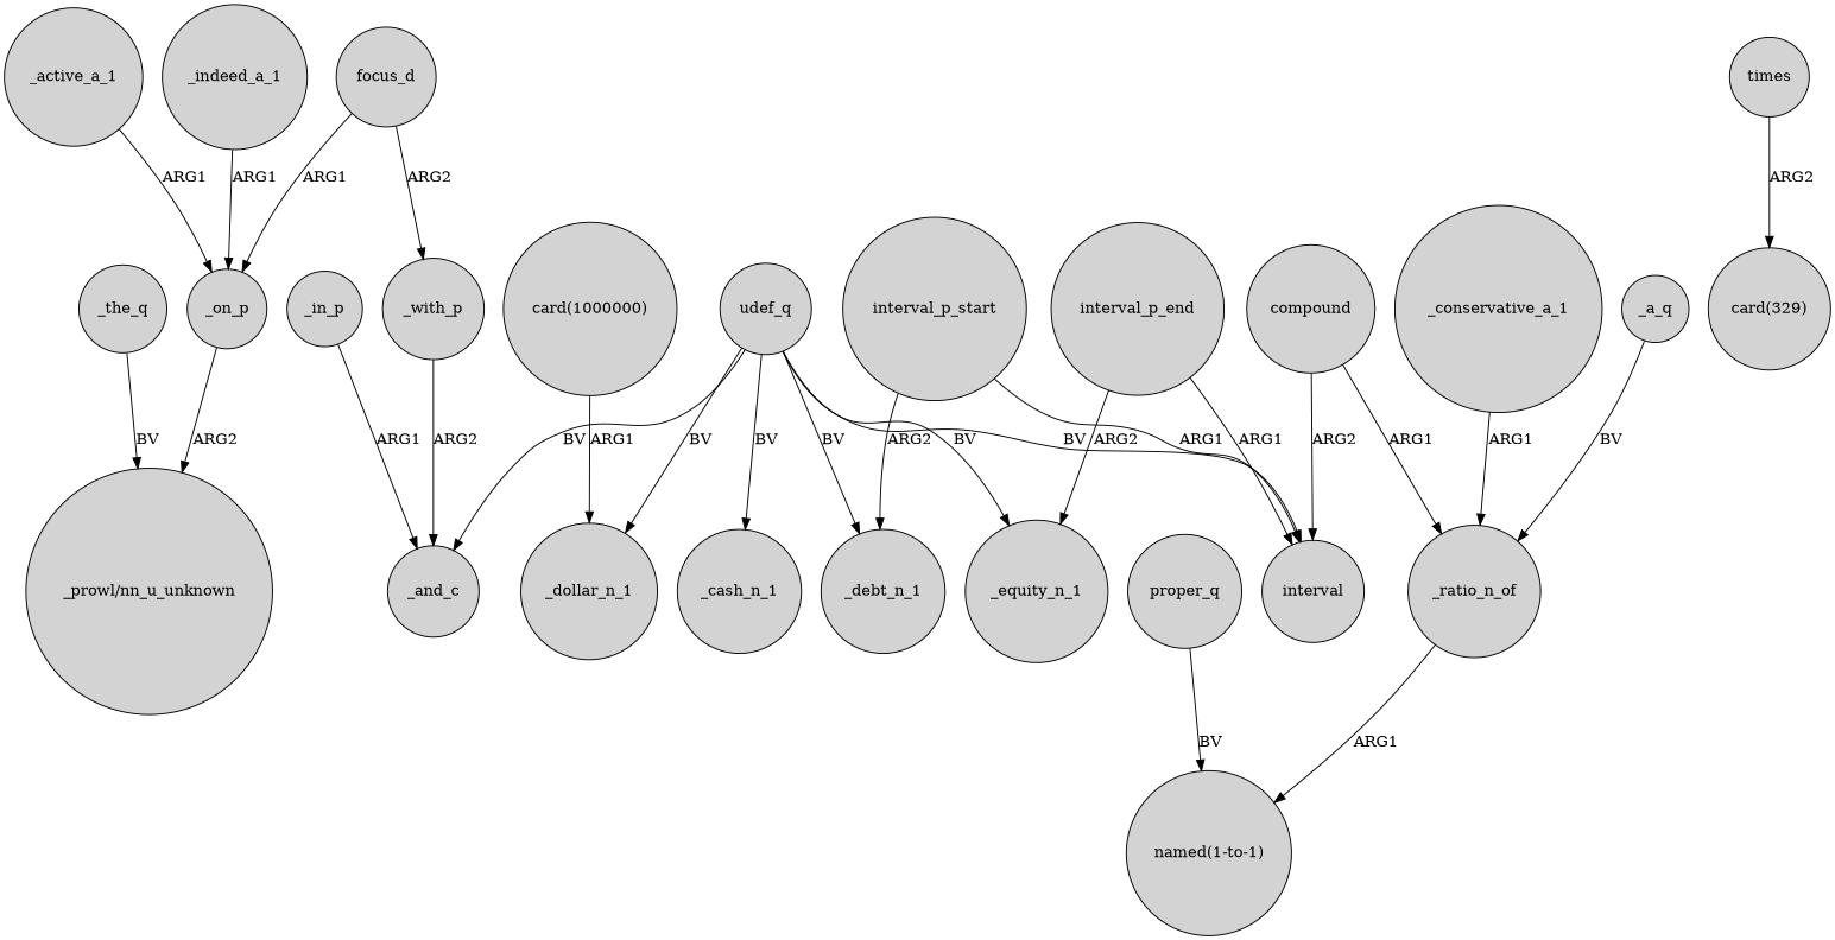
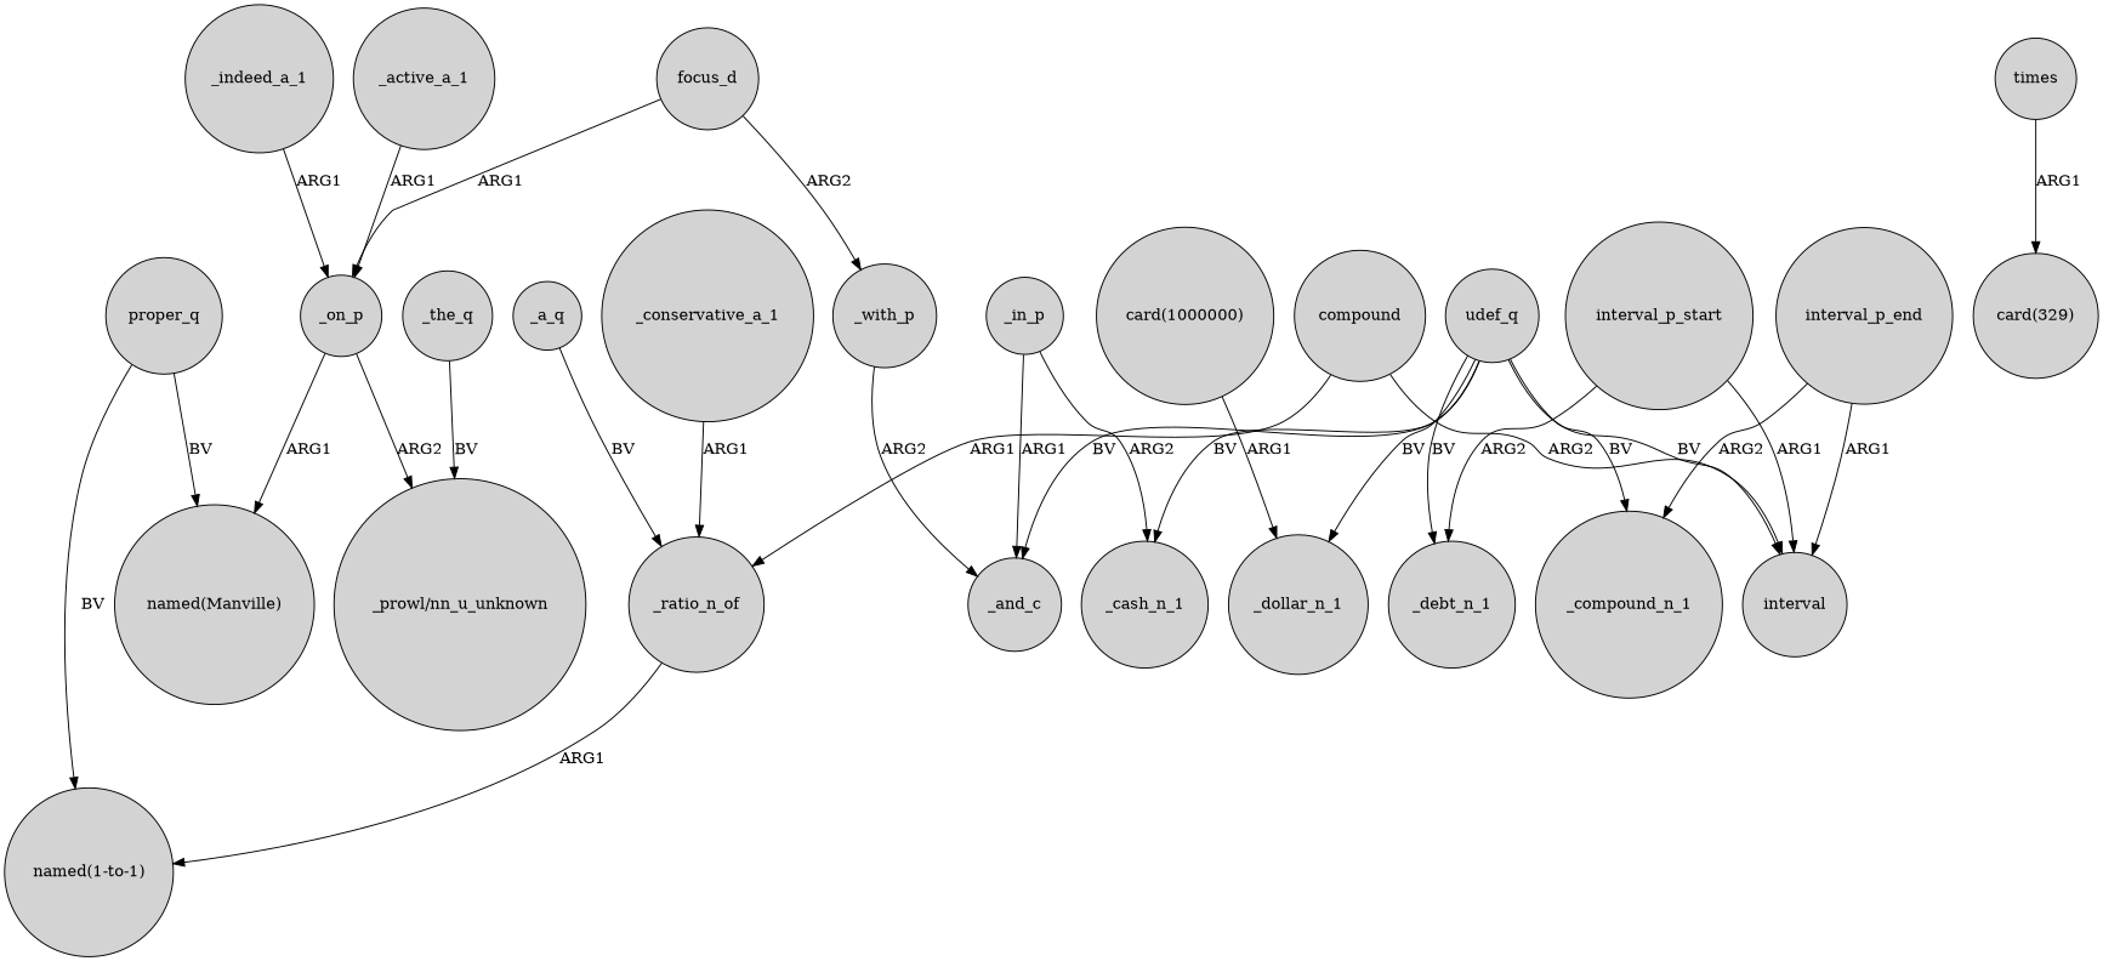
  digraph {
    node [shape=circle style=filled]
    focus_d
    _on_p
    _with_p
+   "named(Manville)"
    "_prowl/nn_u_unknown"
    _and_c
    "card(1000000)"
    _dollar_n_1
    _conservative_a_1
    _ratio_n_of
    "named(1-to-1)"
    proper_q
    udef_q
    _debt_n_1
    _cash_n_1
    interval
-   _equity_n_1
+   _equity_n_1 [label=_compound_n_1]
    _active_a_1
    times
    "card(329)"
    interval_p_start
    _a_q
    compound
    _indeed_a_1
    _in_p
    interval_p_end
    _the_q
    focus_d -> _on_p [label=ARG1]
    focus_d -> _with_p [label=ARG2]
+   _on_p -> "named(Manville)" [label=ARG1]
    _on_p -> "_prowl/nn_u_unknown" [label=ARG2]
    _with_p -> _and_c [label=ARG2]
    "card(1000000)" -> _dollar_n_1 [label=ARG1]
    _conservative_a_1 -> _ratio_n_of [label=ARG1]
    _ratio_n_of -> "named(1-to-1)" [label=ARG1]
+   proper_q -> "named(Manville)" [label=BV]
    proper_q -> "named(1-to-1)" [label=BV]
    udef_q -> _and_c [label=BV]
    udef_q -> _dollar_n_1 [label=BV]
    udef_q -> _debt_n_1 [label=BV]
    udef_q -> _cash_n_1 [label=BV]
    udef_q -> interval [label=BV]
    udef_q -> _equity_n_1 [label=BV]
    _active_a_1 -> _on_p [label=ARG1]
-   times -> "card(329)" [label=ARG2]
+   times -> "card(329)" [label=ARG1]
    interval_p_start -> _debt_n_1 [label=ARG2]
    interval_p_start -> interval [label=ARG1]
    _a_q -> _ratio_n_of [label=BV]
    compound -> _ratio_n_of [label=ARG1]
    compound -> interval [label=ARG2]
    _indeed_a_1 -> _on_p [label=ARG1]
    _in_p -> _and_c [label=ARG1]
+   _in_p -> _cash_n_1 [label=ARG2]
    interval_p_end -> interval [label=ARG1]
    interval_p_end -> _equity_n_1 [label=ARG2]
    _the_q -> "_prowl/nn_u_unknown" [label=BV]
  }
